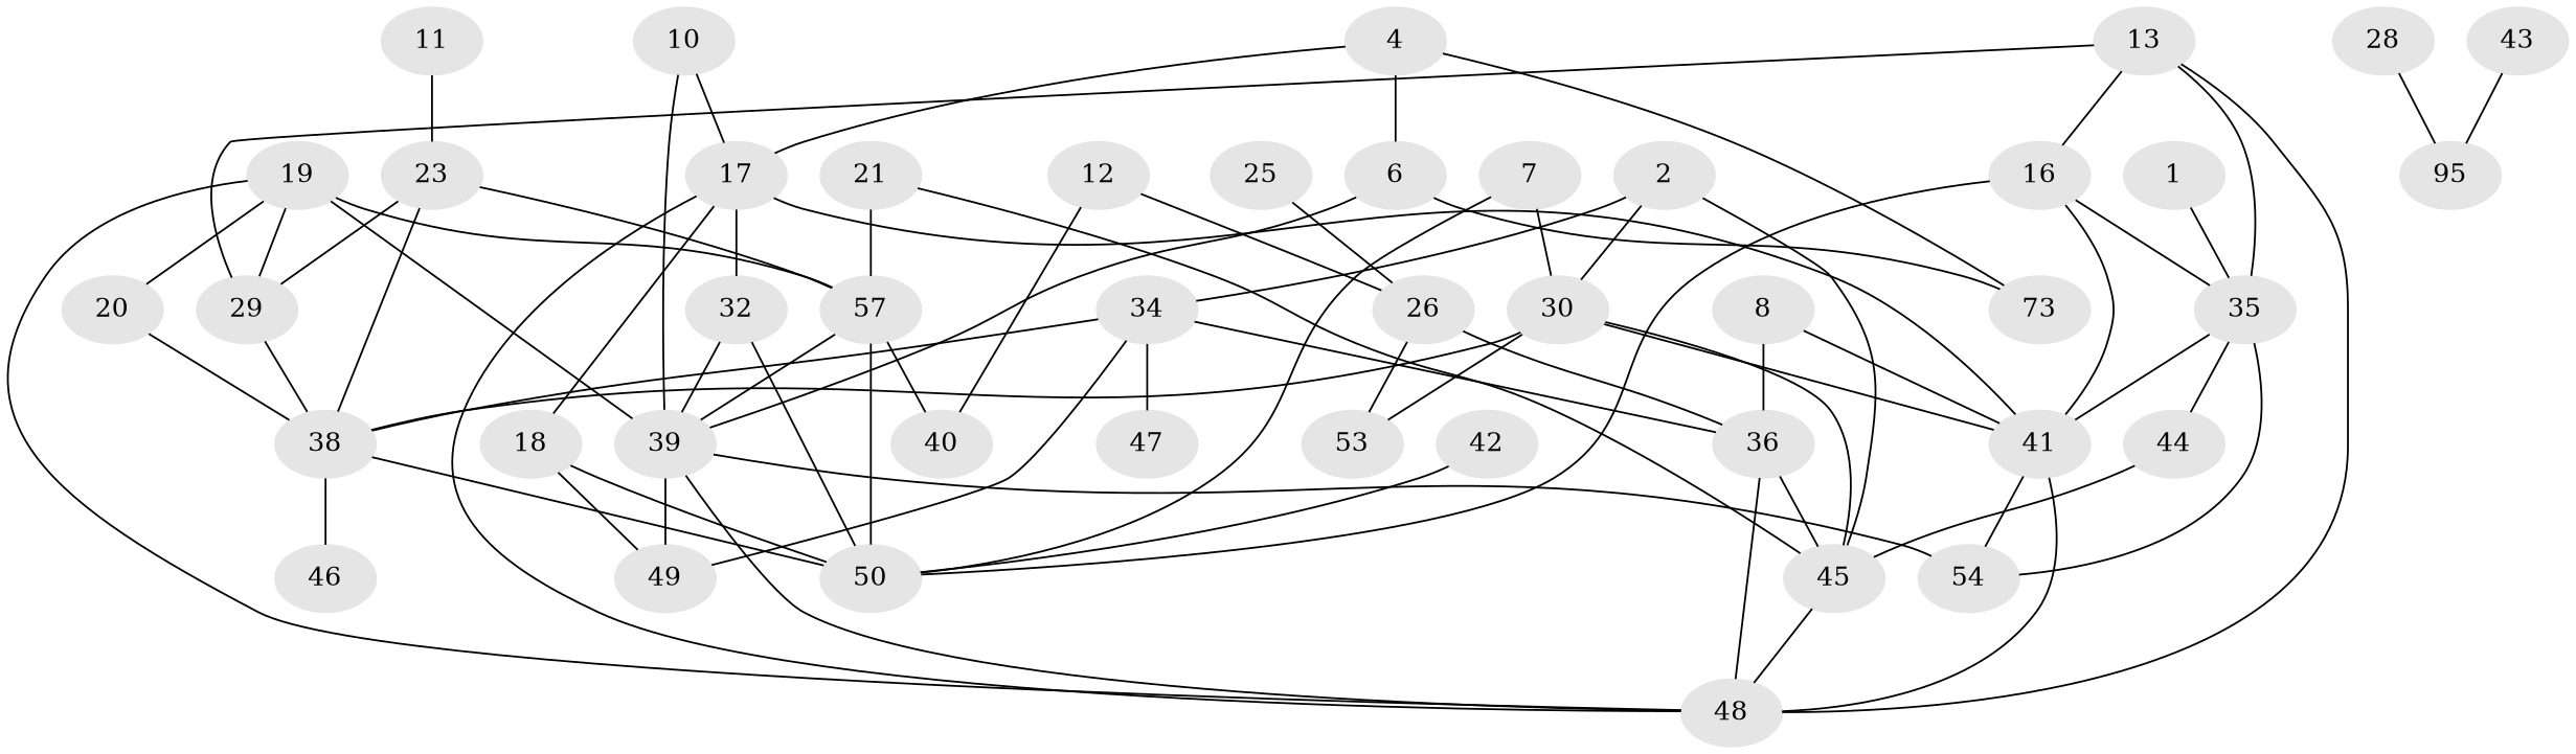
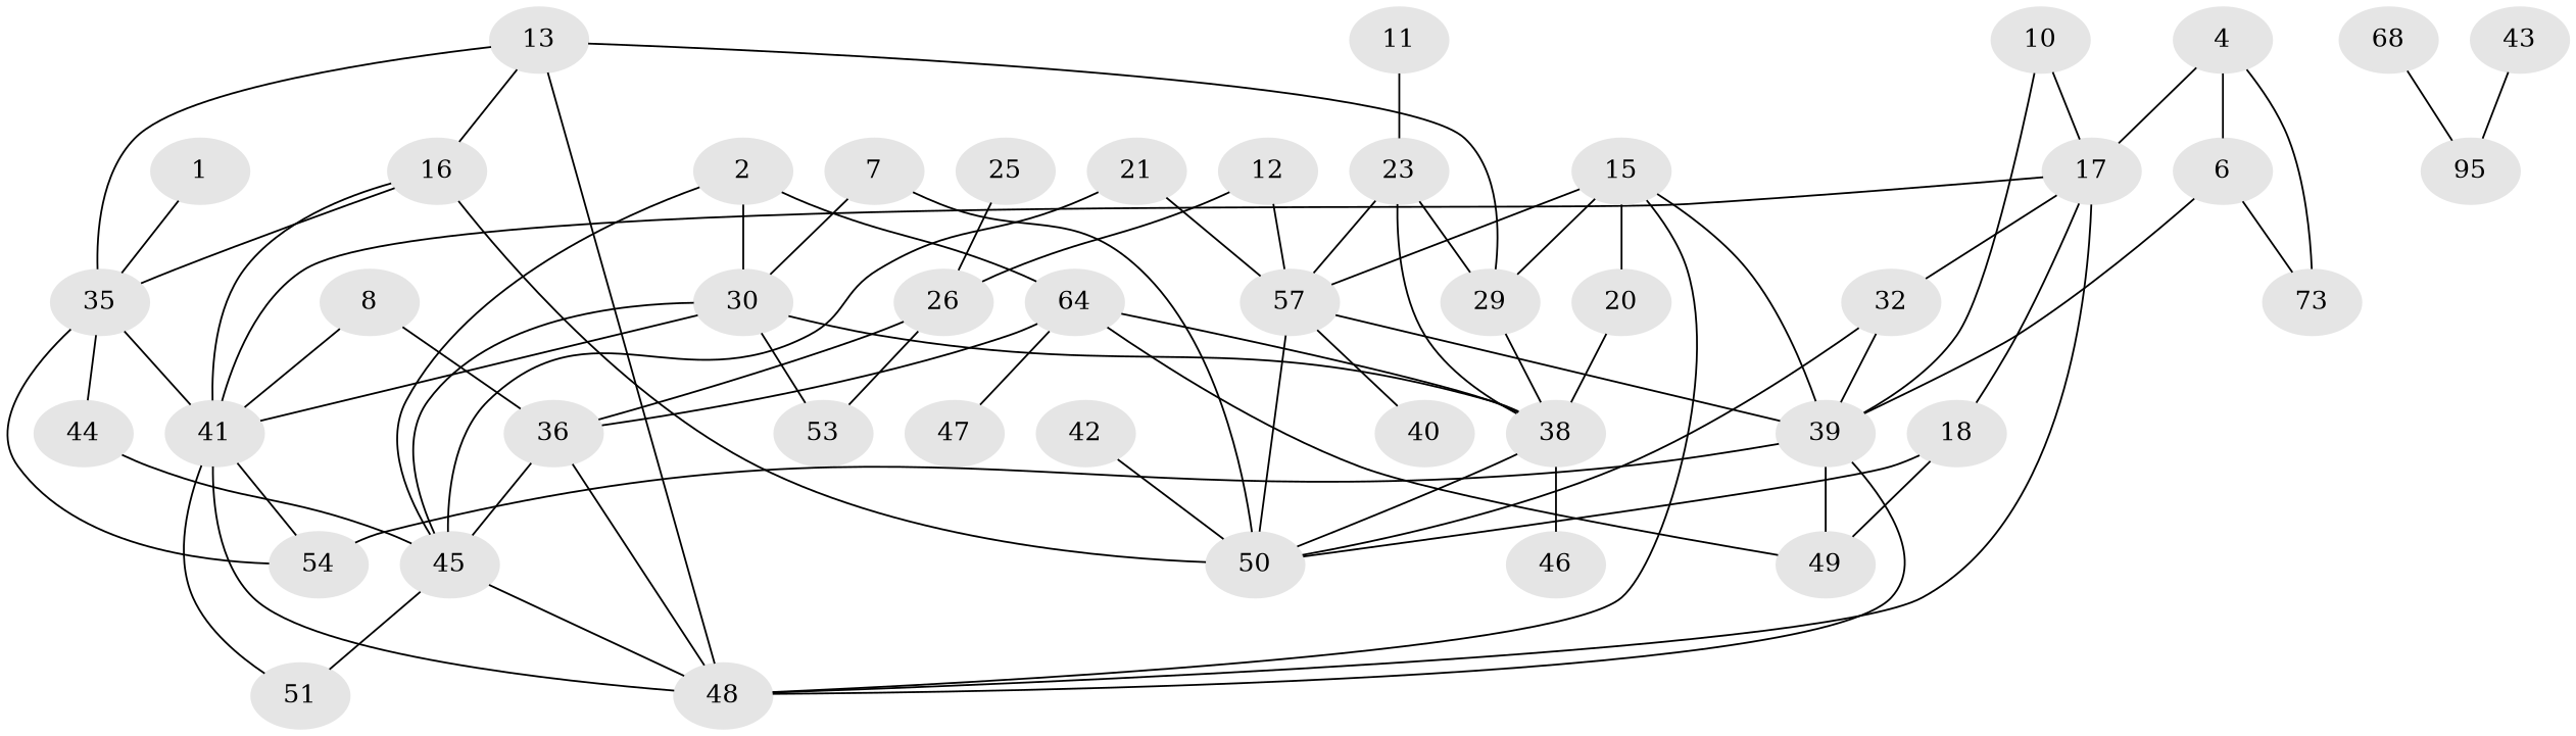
  graph {
    node [color=gray90 style=filled]
    edge [weight=1.0]
    1
    35
    41
    44
    54
    2
    30
-   34
+   34 [label=64]
    45
    38
    53
    36
    49
    47
    48
+   51
    4
    6
    17
    n20 [label=73]
    39
    18
    32
    7
    50
    8
    10
    11
    23
    n30 [label=57]
    29
    12
    26
    40
    13
    16
-   15 [label=19]
+   15
    20
    46
    21
    25
    n42 [label=95]
-   28
+   28 [label=68]
    42
    43
    1 -- 35
    35 -- 41
    35 -- 44
    35 -- 54
    41 -- 54
    41 -- 48
+   41 -- 51
    44 -- 45
    2 -- 30
    2 -- 34
    2 -- 45
    30 -- 41
    30 -- 45
    30 -- 38
    30 -- 53
    34 -- 38
    34 -- 36
    34 -- 49
    34 -- 47
    45 -- 48
+   45 -- 51
    38 -- 50
    38 -- 46
    36 -- 45
    36 -- 48
    4 -- 6
    4 -- 17
    4 -- n20
    6 -- n20
    6 -- 39
    17 -- 41
    17 -- 48
    17 -- 18
    17 -- 32
    39 -- 54
    39 -- 49 [weight=2.0]
    39 -- 48
    18 -- 49
    18 -- 50
    32 -- 39
    32 -- 50
    7 -- 30
    7 -- 50
    8 -- 41
    8 -- 36
    10 -- 17
    10 -- 39
    11 -- 23
    23 -- 38
    23 -- n30
    23 -- 29
    n30 -- 39 [weight=2.0]
    n30 -- 50
    n30 -- 40
    29 -- 38
-   12 -- 40
+   12 -- n30
    12 -- 26
    26 -- 53
    26 -- 36
    13 -- 35
    13 -- 48
    13 -- 29
    13 -- 16
    16 -- 35
    16 -- 41
    16 -- 50
    15 -- 48
    15 -- 39
    15 -- n30
    15 -- 29
    15 -- 20
    20 -- 38
    21 -- 45
    21 -- n30 [weight=2.0]
    25 -- 26
    28 -- n42
    42 -- 50
    43 -- n42
  }
